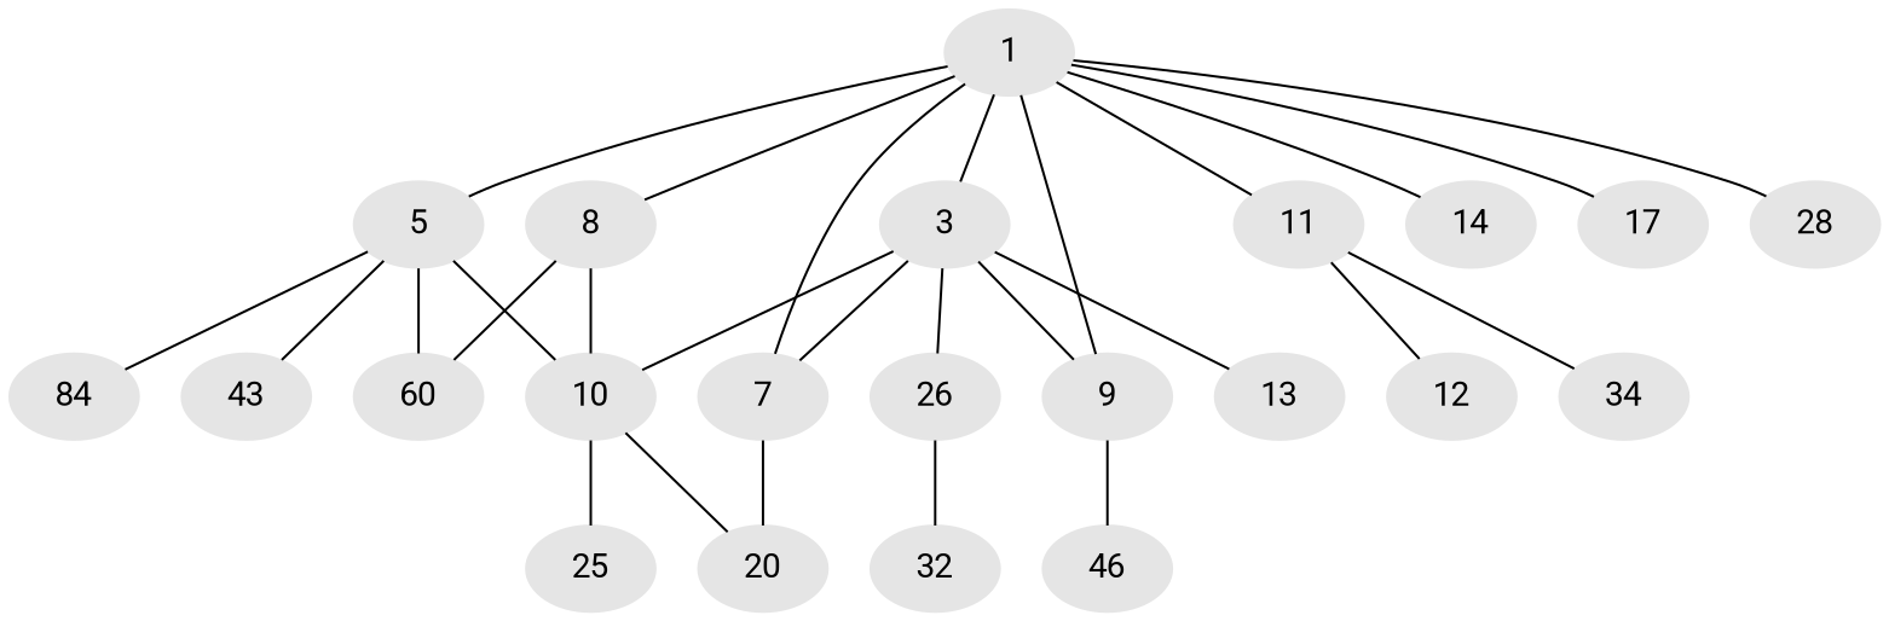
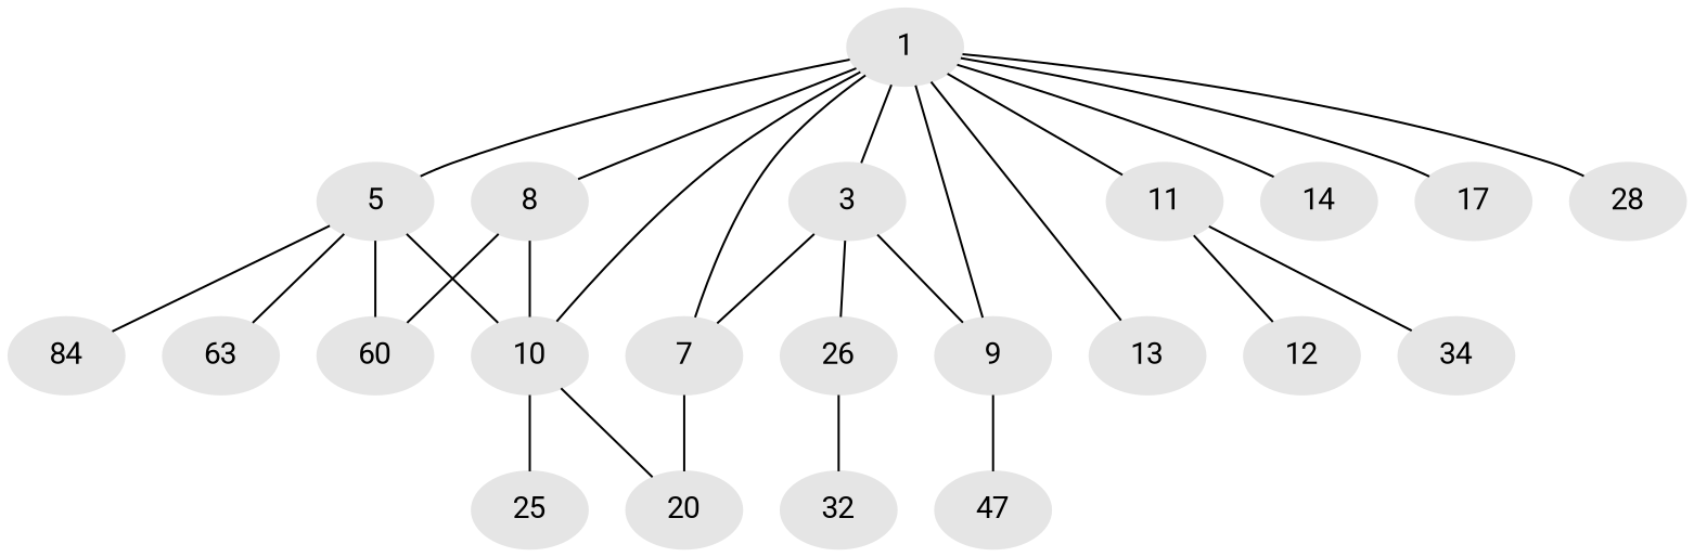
  graph {
    fontname=Roboto
    node [color=gray90 fontname=Roboto style=filled]
    edge [fontname=Roboto]
    1 [super="+4+2"]
    3
    5 [super="+24+30+36"]
    7 [super="+18+50"]
    8
    9 [super="+37+23"]
    10 [super="+15+22+47+16"]
    11
    13 [super="+45"]
    14
    17 [super="+49+51+19+39+42"]
    28
    26
    n14 [label=60]
-   43
+   43 [label=63]
    n16 [label=84]
    20
-   46
+   46 [label=47]
    25
    12 [super="+21"]
    34
    32
    1 -- 3
    1 -- 5 [weight=2]
    1 -- 7
    1 -- 8 [weight=2]
    1 -- 9
-   3 -- 10
+   1 -- 10
    1 -- 11
-   3 -- 13
+   1 -- 13
    1 -- 14
    1 -- 17
    1 -- 28 [weight=2]
    3 -- 7
    3 -- 9
    3 -- 26
    5 -- 10
    5 -- n14
    5 -- 43
    5 -- n16
    7 -- 20
    8 -- 10
    8 -- n14
    9 -- 46
    10 -- 20
    10 -- 25
    11 -- 12
    11 -- 34
    26 -- 32
  }
